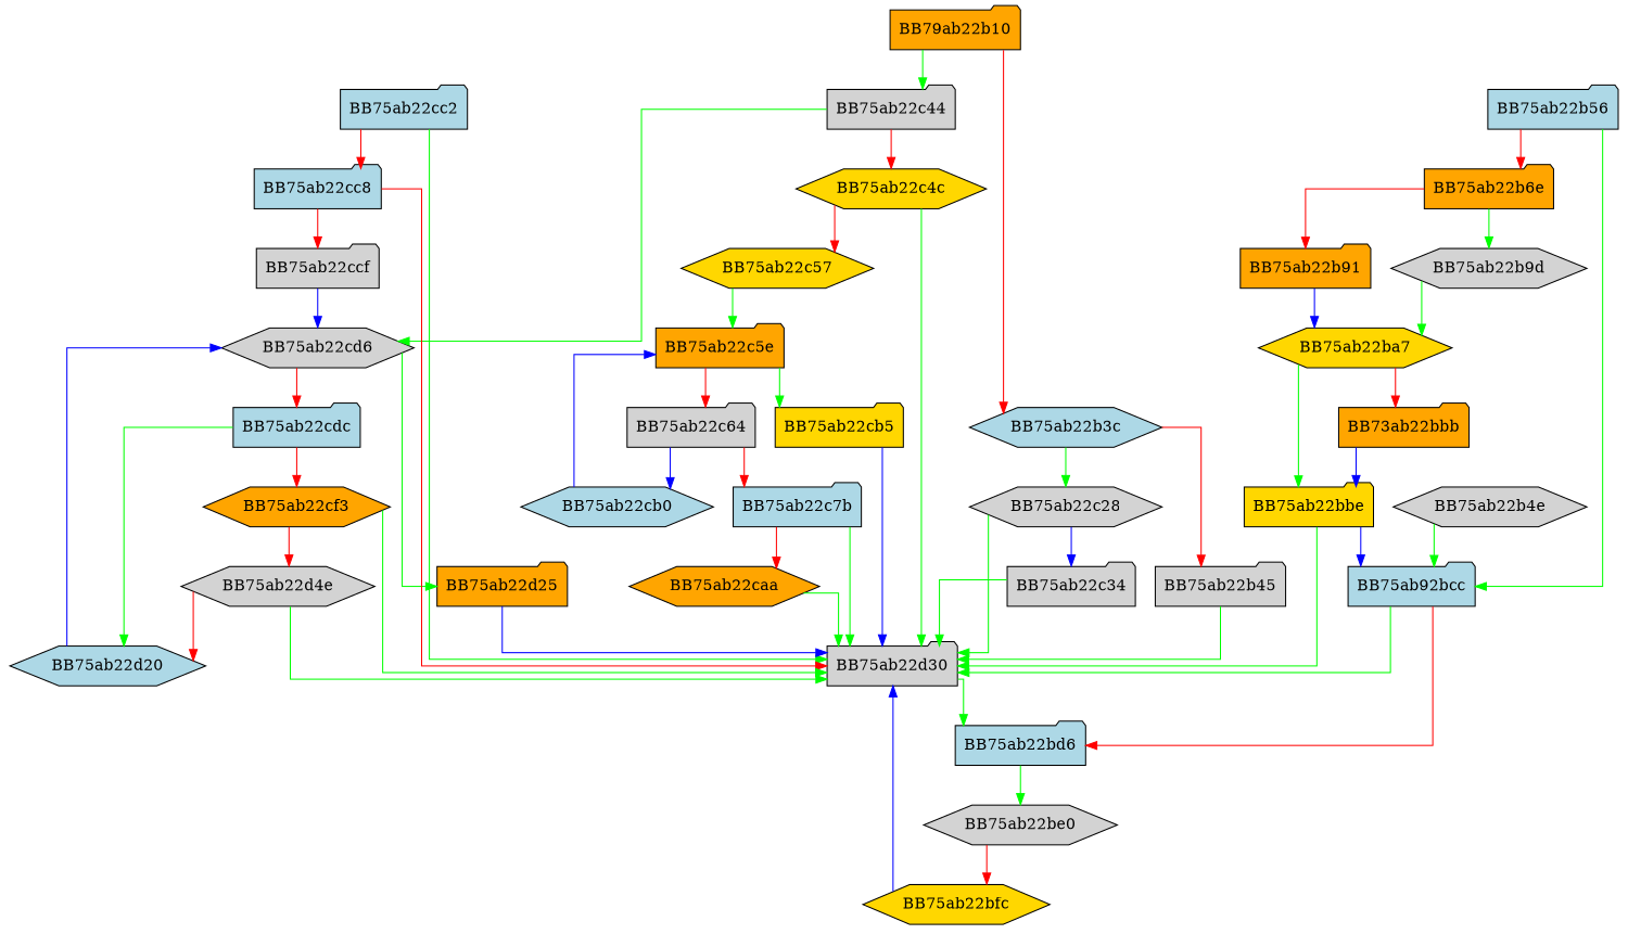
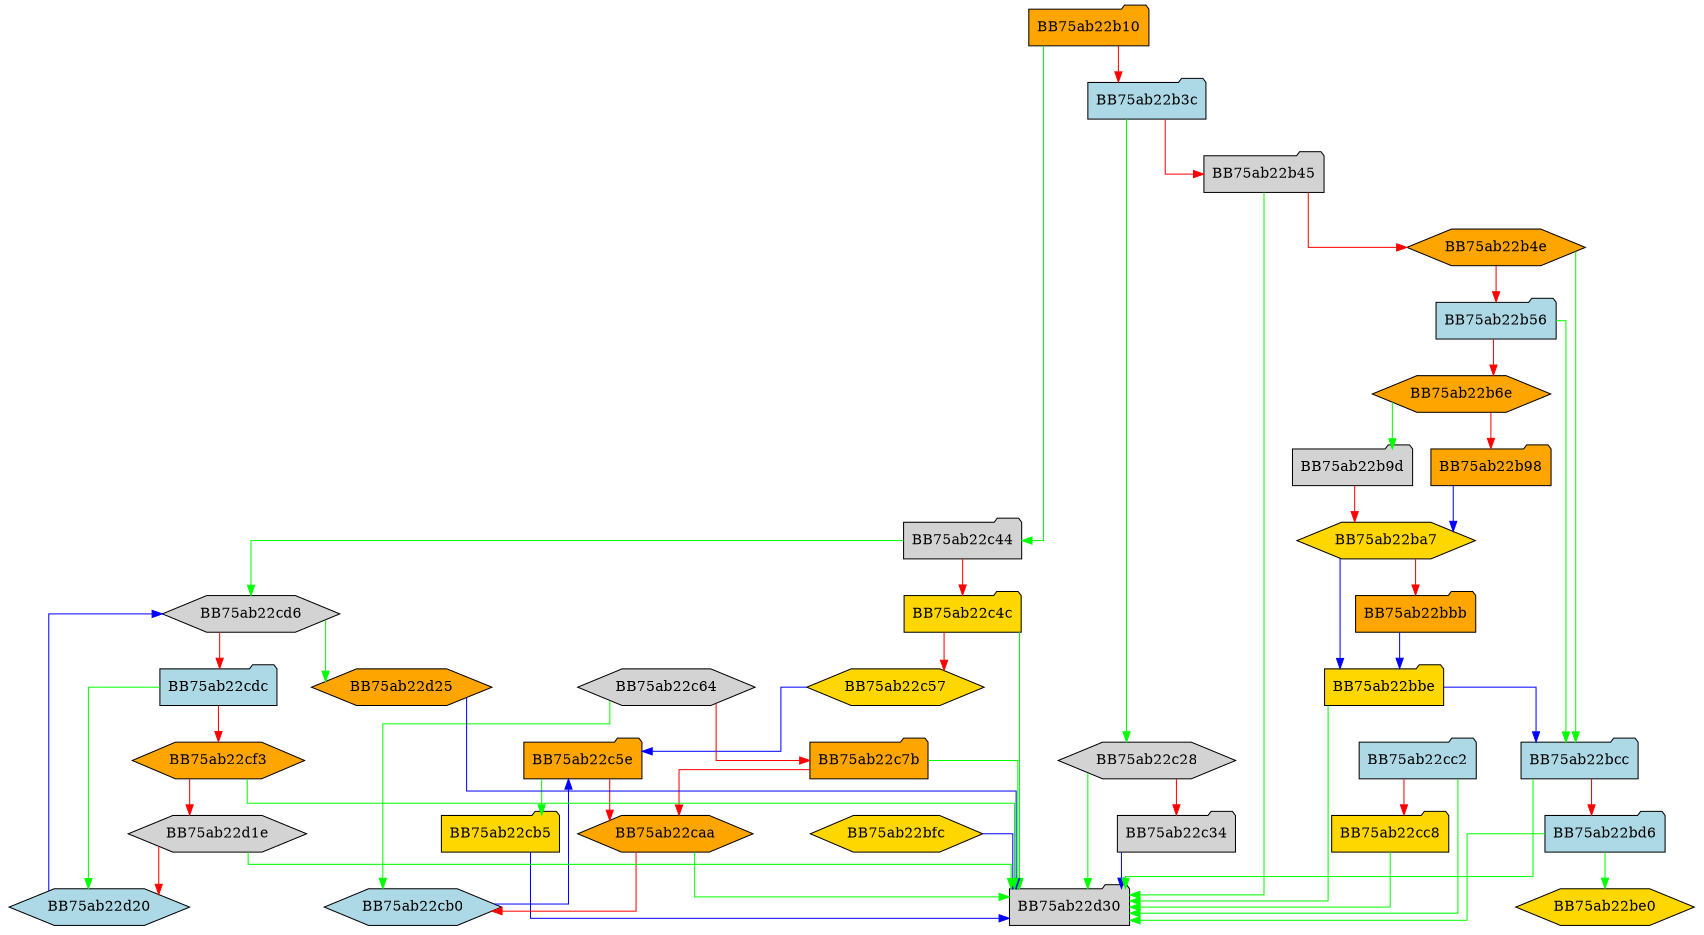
  digraph {
    splines=ortho
    node [fillcolor=lightgrey shape=folder style=filled]
    edge [color=green]
-   BB75ab22b10 [fillcolor=orange label=BB79ab22b10]
+   BB75ab22b10 [fillcolor=orange]
    BB75ab22c44
-   BB75ab22b3c [fillcolor=lightblue shape=hexagon]
-   BB75ab22c4c [fillcolor=gold shape=hexagon]
+   BB75ab22b3c [fillcolor=lightblue]
+   BB75ab22c4c [fillcolor=gold]
    BB75ab22cd6 [shape=hexagon]
    BB75ab22c28 [shape=hexagon]
    BB75ab22b45
    BB75ab22cc2 [fillcolor=lightblue]
    BB75ab22d30
-   BB75ab22cc8 [fillcolor=lightblue]
+   BB75ab22cc8 [fillcolor=gold]
    BB75ab22c57 [fillcolor=gold shape=hexagon]
    BB75ab22c34
-   BB75ab22b4e [shape=hexagon]
-   BB75ab22bcc [fillcolor=lightblue label=BB75ab92bcc]
+   BB75ab22b4e [fillcolor=orange shape=hexagon]
+   BB75ab22bcc [fillcolor=lightblue]
    BB75ab22b56 [fillcolor=lightblue]
    BB75ab22bd6 [fillcolor=lightblue]
-   BB75ab22b6e [fillcolor=orange]
-   BB75ab22be0 [shape=hexagon]
-   BB75ab22b9d [shape=hexagon]
-   BB75ab22b91 [fillcolor=orange]
+   BB75ab22b6e [fillcolor=orange shape=hexagon]
+   BB75ab22be0 [fillcolor=gold shape=hexagon]
+   BB75ab22b9d
+   BB75ab22b91 [fillcolor=orange label=BB75ab22b98]
    BB75ab22ba7 [fillcolor=gold shape=hexagon]
    BB75ab22bbe [fillcolor=gold]
-   BB75ab22bbb [fillcolor=orange label=BB73ab22bbb]
+   BB75ab22bbb [fillcolor=orange]
    BB75ab22bfc [fillcolor=gold shape=hexagon]
-   BB75ab22ccf
    BB75ab22c5e [fillcolor=orange]
    BB75ab22cb5 [fillcolor=gold]
-   BB75ab22c64
+   BB75ab22c64 [shape=hexagon]
    BB75ab22cb0 [fillcolor=lightblue shape=hexagon]
-   BB75ab22c7b [fillcolor=lightblue]
+   BB75ab22c7b [fillcolor=orange]
    BB75ab22caa [fillcolor=orange shape=hexagon]
-   BB75ab22d25 [fillcolor=orange]
+   BB75ab22d25 [fillcolor=orange shape=hexagon]
    BB75ab22cdc [fillcolor=lightblue]
    BB75ab22d20 [fillcolor=lightblue shape=hexagon]
    BB75ab22cf3 [fillcolor=orange shape=hexagon]
-   BB75ab22d1e [shape=hexagon label=BB75ab22d4e]
+   BB75ab22d1e [shape=hexagon]
    BB75ab22b10 -> BB75ab22c44
    BB75ab22b10 -> BB75ab22b3c [color=red]
    BB75ab22c44 -> BB75ab22c4c [color=red]
    BB75ab22c44 -> BB75ab22cd6
    BB75ab22b3c -> BB75ab22c28
    BB75ab22b3c -> BB75ab22b45 [color=red]
    BB75ab22c4c -> BB75ab22d30
    BB75ab22c4c -> BB75ab22c57 [color=red]
    BB75ab22cd6 -> BB75ab22d25
    BB75ab22cd6 -> BB75ab22cdc [color=red]
    BB75ab22c28 -> BB75ab22d30
-   BB75ab22c28 -> BB75ab22c34 [color=blue]
+   BB75ab22c28 -> BB75ab22c34 [color=red]
    BB75ab22b45 -> BB75ab22d30
+   BB75ab22b45 -> BB75ab22b4e [color=red]
    BB75ab22cc2 -> BB75ab22d30
    BB75ab22cc2 -> BB75ab22cc8 [color=red]
-   BB75ab22cc8 -> BB75ab22d30 [color=red]
-   BB75ab22cc8 -> BB75ab22ccf [color=red]
-   BB75ab22c57 -> BB75ab22c5e
-   BB75ab22c34 -> BB75ab22d30
+   BB75ab22cc8 -> BB75ab22d30
+   BB75ab22c57 -> BB75ab22c5e [color=blue]
+   BB75ab22c34 -> BB75ab22d30 [color=blue]
    BB75ab22b4e -> BB75ab22bcc
+   BB75ab22b4e -> BB75ab22b56 [color=red]
    BB75ab22bcc -> BB75ab22d30
    BB75ab22bcc -> BB75ab22bd6 [color=red]
    BB75ab22b56 -> BB75ab22bcc
    BB75ab22b56 -> BB75ab22b6e [color=red]
-   BB75ab22d30 -> BB75ab22bd6
+   BB75ab22bd6 -> BB75ab22d30
    BB75ab22bd6 -> BB75ab22be0
    BB75ab22b6e -> BB75ab22b9d
    BB75ab22b6e -> BB75ab22b91 [color=red]
-   BB75ab22be0 -> BB75ab22bfc [color=red]
-   BB75ab22b9d -> BB75ab22ba7
+   BB75ab22b9d -> BB75ab22ba7 [color=red]
    BB75ab22b91 -> BB75ab22ba7 [color=blue]
-   BB75ab22ba7 -> BB75ab22bbe
+   BB75ab22ba7 -> BB75ab22bbe [color=blue]
    BB75ab22ba7 -> BB75ab22bbb [color=red]
    BB75ab22bbe -> BB75ab22d30
    BB75ab22bbe -> BB75ab22bcc [color=blue]
    BB75ab22bbb -> BB75ab22bbe [color=blue]
    BB75ab22bfc -> BB75ab22d30 [color=blue]
-   BB75ab22ccf -> BB75ab22cd6 [color=blue]
    BB75ab22c5e -> BB75ab22cb5
-   BB75ab22c5e -> BB75ab22c64 [color=red]
+   BB75ab22c5e -> BB75ab22caa [color=red]
    BB75ab22cb5 -> BB75ab22d30 [color=blue]
-   BB75ab22c64 -> BB75ab22cb0 [color=blue]
+   BB75ab22c64 -> BB75ab22cb0
    BB75ab22c64 -> BB75ab22c7b [color=red]
    BB75ab22cb0 -> BB75ab22c5e [color=blue]
    BB75ab22c7b -> BB75ab22d30
    BB75ab22c7b -> BB75ab22caa [color=red]
    BB75ab22caa -> BB75ab22d30
+   BB75ab22caa -> BB75ab22cb0 [color=red]
    BB75ab22d25 -> BB75ab22d30 [color=blue]
    BB75ab22cdc -> BB75ab22d20
    BB75ab22cdc -> BB75ab22cf3 [color=red]
    BB75ab22d20 -> BB75ab22cd6 [color=blue]
    BB75ab22cf3 -> BB75ab22d30
    BB75ab22cf3 -> BB75ab22d1e [color=red]
    BB75ab22d1e -> BB75ab22d30
    BB75ab22d1e -> BB75ab22d20 [color=red]
  }
